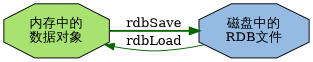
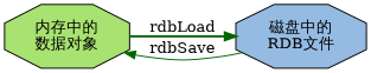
  digraph {
    rankdir=LR
    node [shape=octagon style=filled]
    edge [color=darkgreen]
    n1 [fillcolor="#A8E270" label="内存中的\n数据对象"]
    n2 [fillcolor="#95BBE3" label="磁盘中的\nRDB文件"]
-   n1 -> n2 [label=rdbSave style=bold]
-   n2 -> n1 [label=rdbLoad style=solid]
+   n1 -> n2 [label=rdbLoad style=bold]
+   n2 -> n1 [label=rdbSave style=solid]
  }
